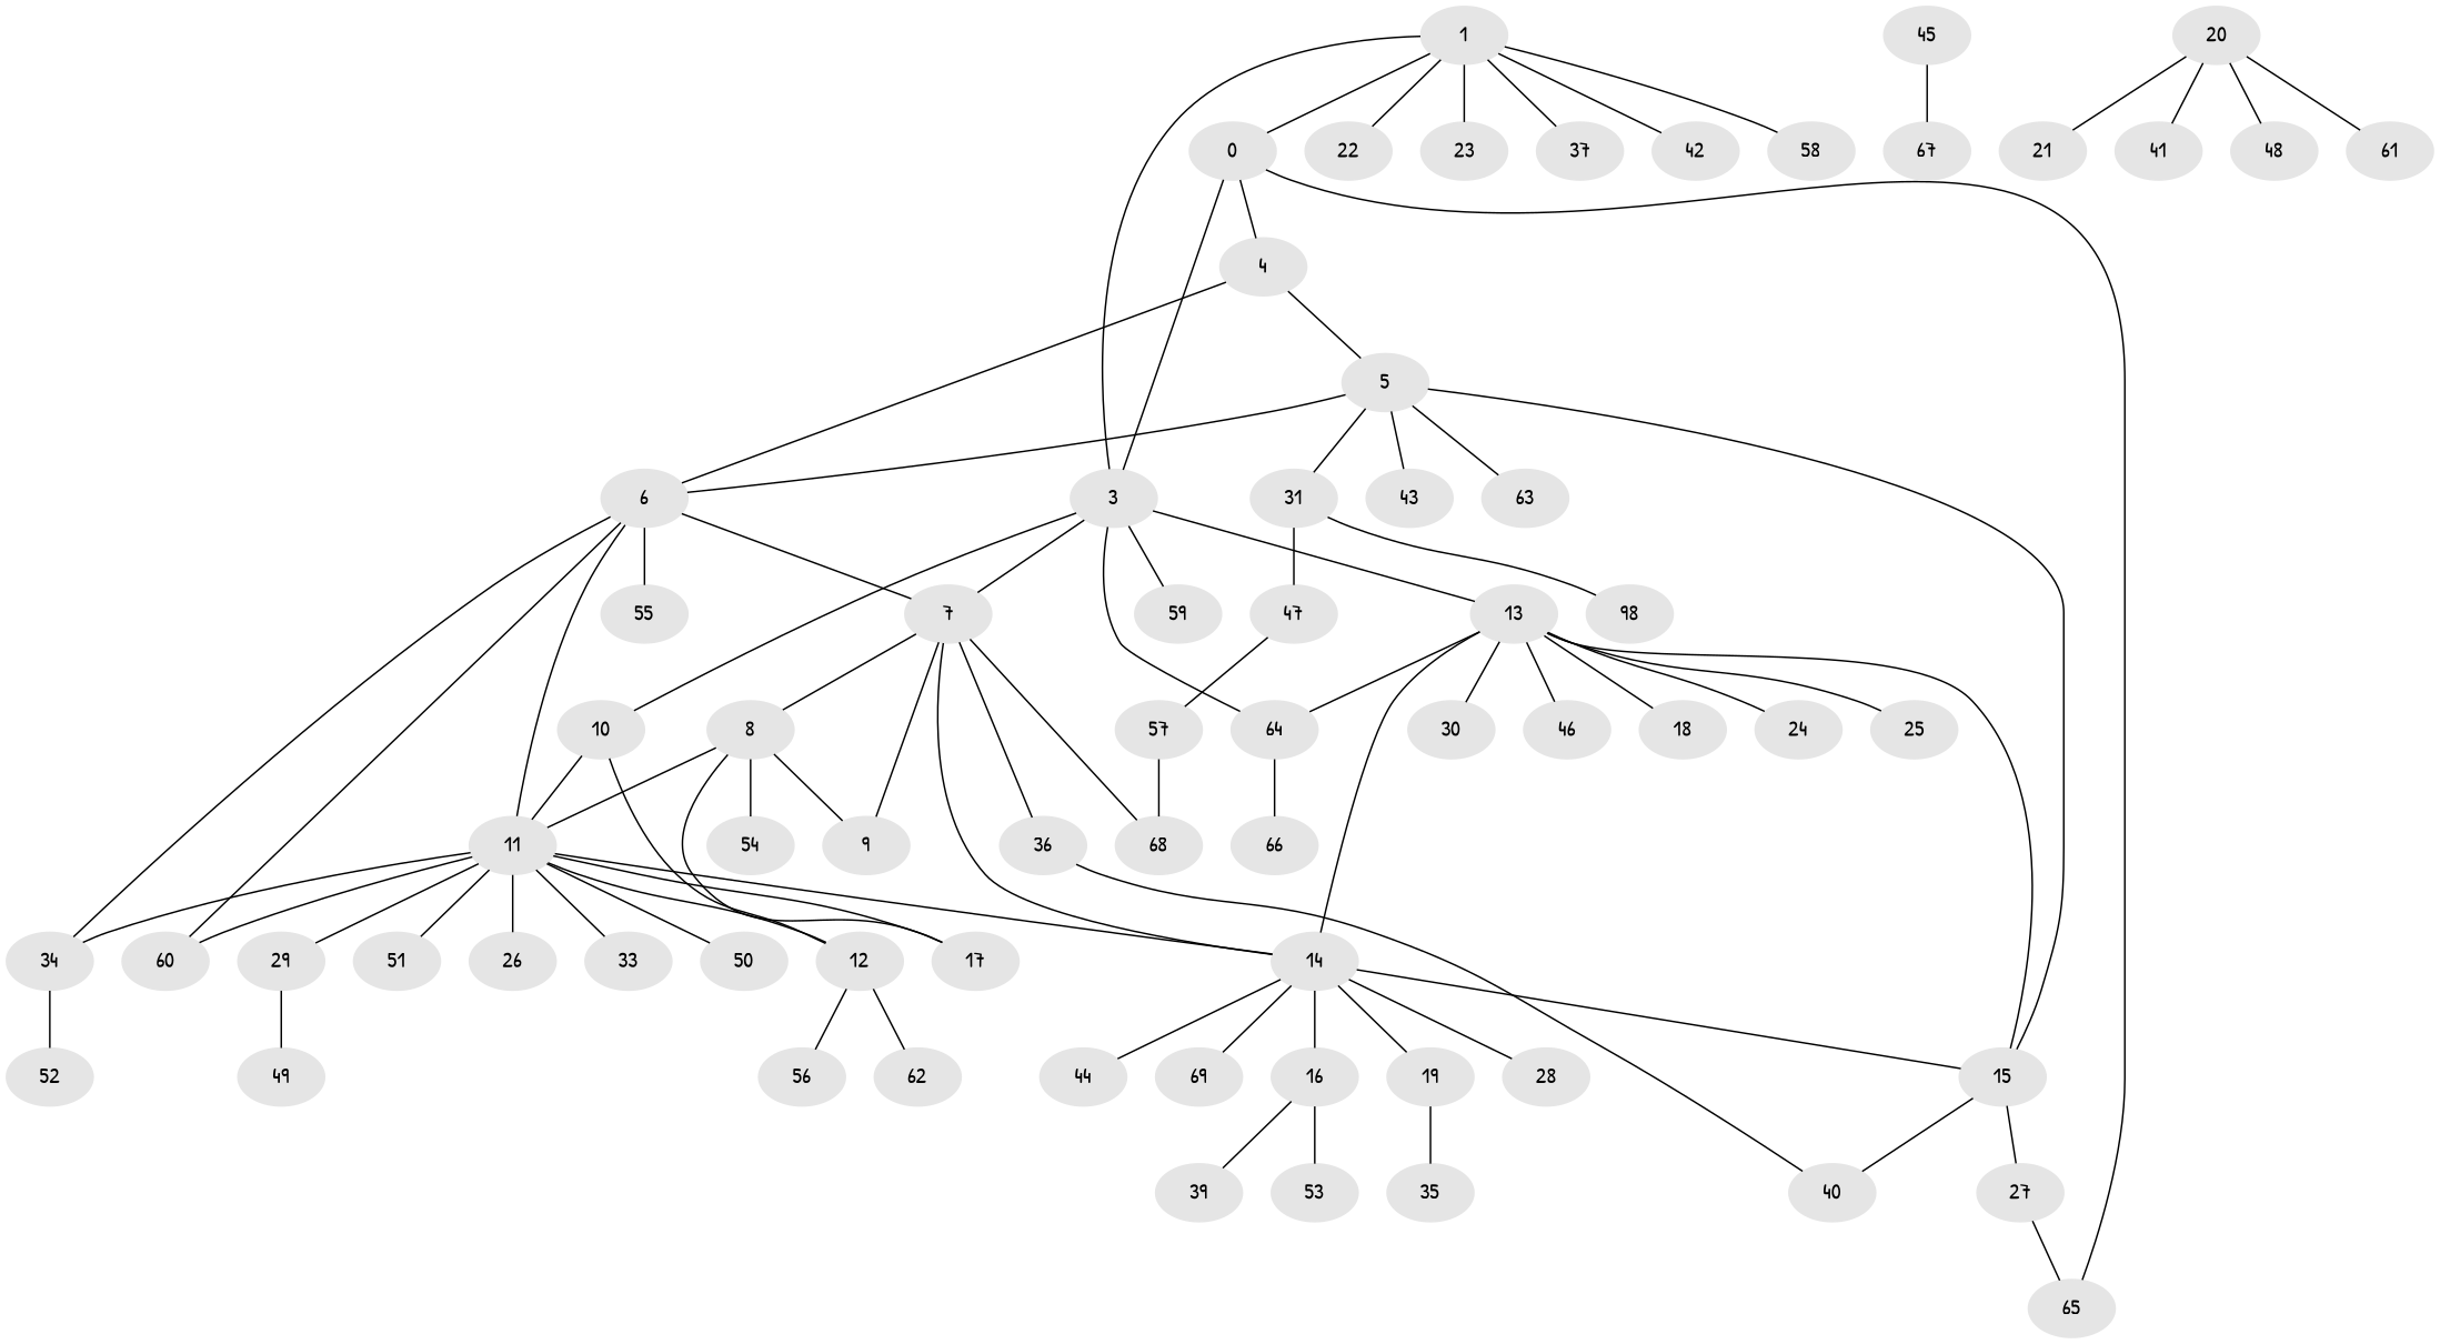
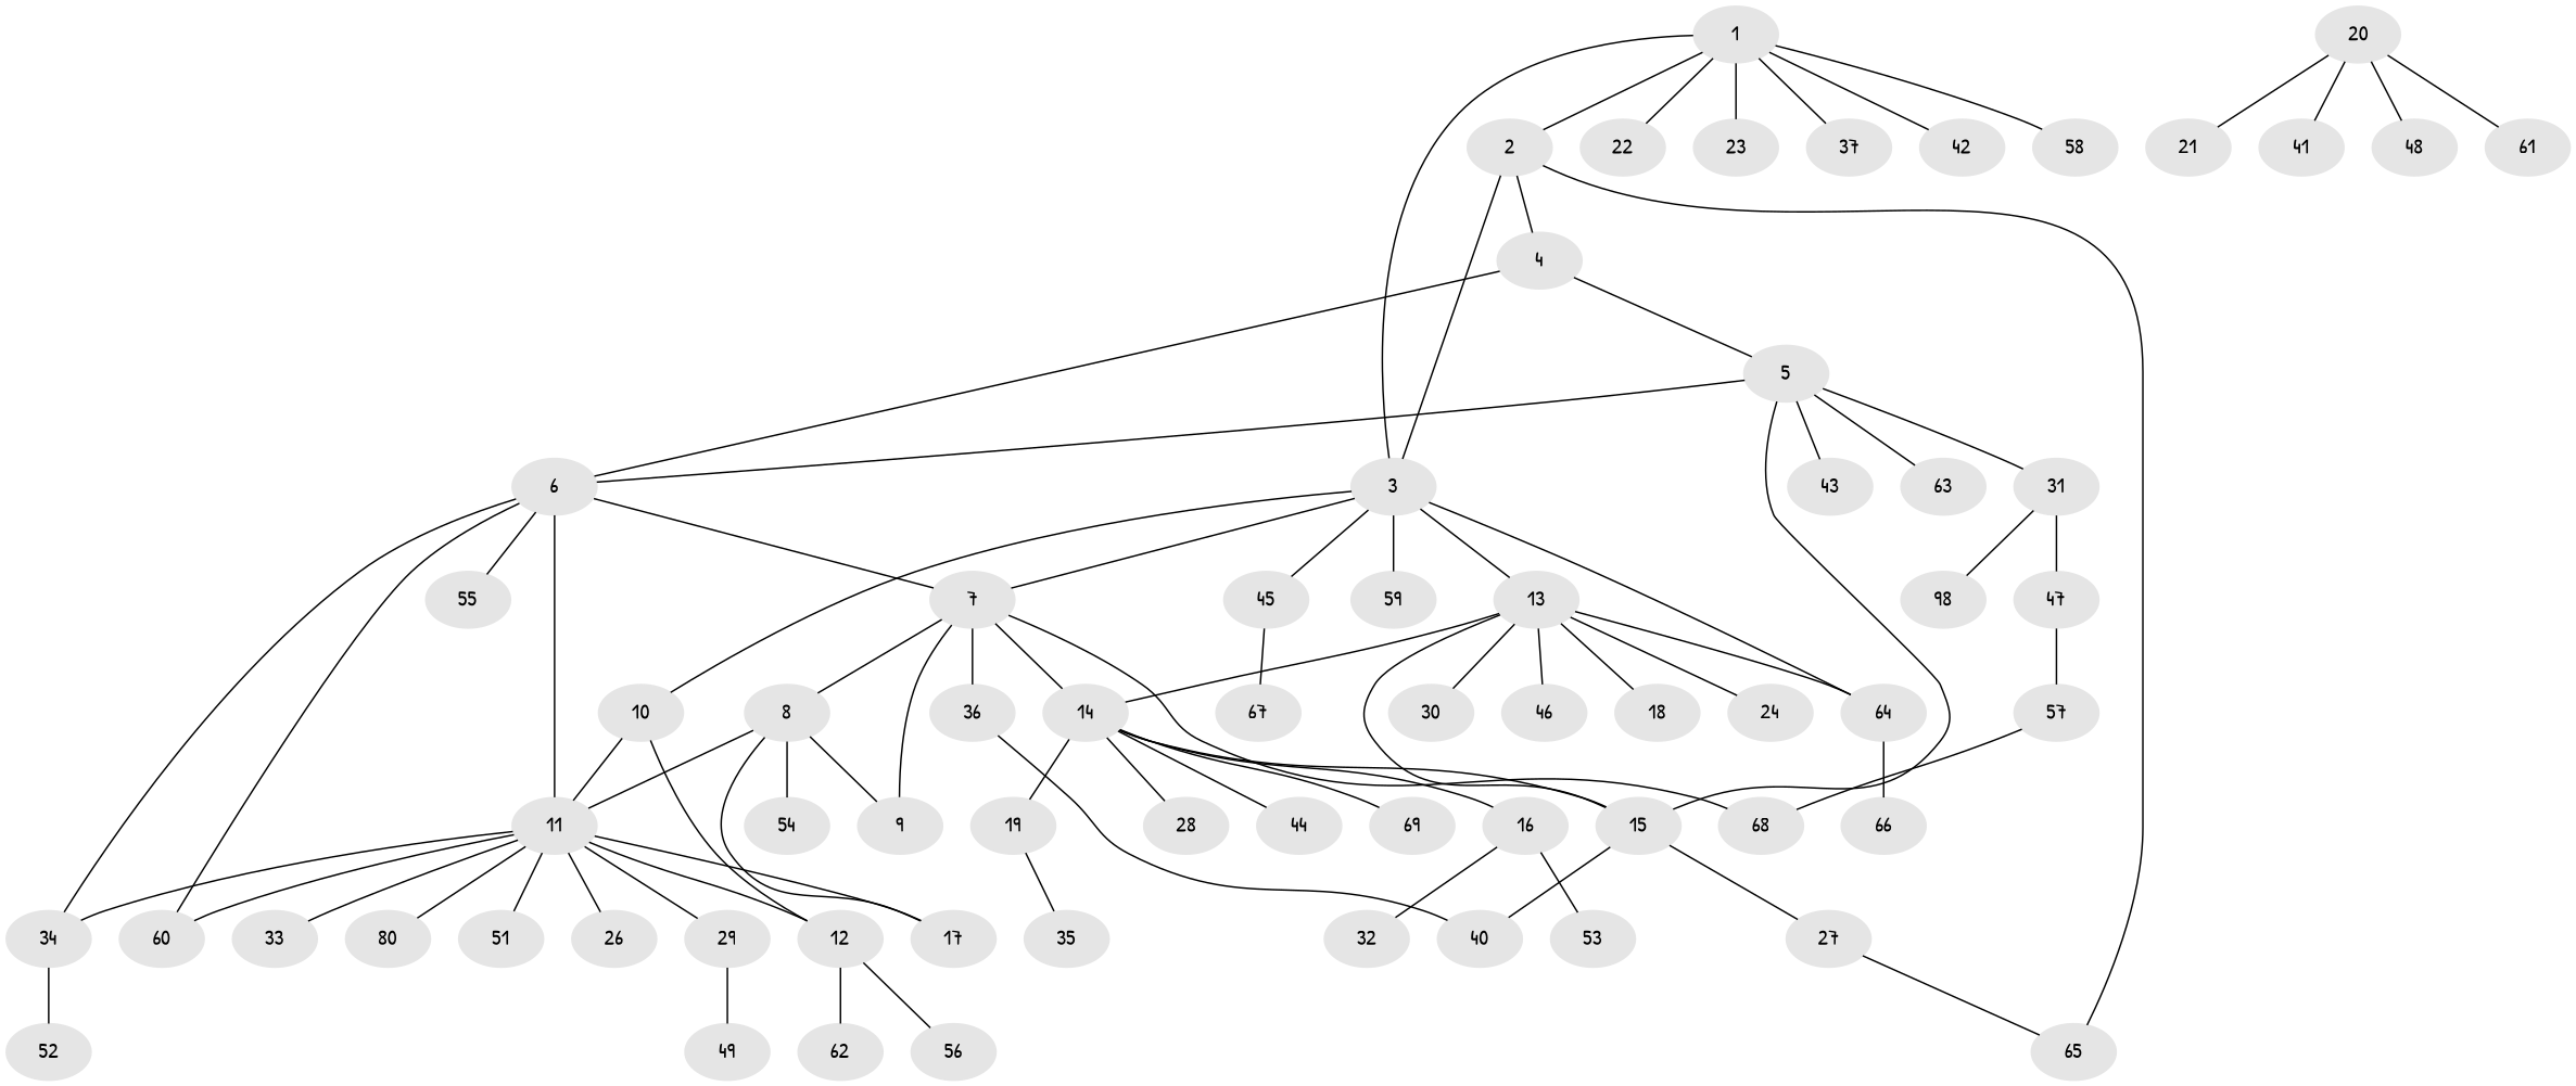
  graph {
    fontname="Patrick Hand"
    node [color=gray90 fontname="Patrick Hand" style=filled]
    edge [fontname="Patrick Hand"]
    1
-   2 [label=0]
+   2
    3
    22
    23
    37
    42
    58
    4
    65
    7
    10
    13
    45
    59
    64
    5
    6
    8
    9
    14
    36
    68
    11
    12
    15
    18
    24
-   25
    30
    46
    67
    66
    31
    43
    63
    34
    55
    60
    27
    40
    n42 [label=98]
    47
    17
    26
    29
    33
-   50
+   50 [label=80]
    51
    52
    54
    16
    19
    28
    44
    69
    20
    21
    41
    48
    61
    56
    62
    49
-   32 [label=39]
+   32
    53
    35
    57
    1 -- 2
    1 -- 3
    1 -- 22
    1 -- 23
    1 -- 37
    1 -- 42
    1 -- 58
    2 -- 3
    2 -- 4
    2 -- 65
    3 -- 7
    3 -- 10
    3 -- 13
+   3 -- 45
    3 -- 59
    3 -- 64
    4 -- 5
    4 -- 6
    7 -- 8
    7 -- 9
    7 -- 14
    7 -- 36
    7 -- 68
    10 -- 11
    10 -- 12
    13 -- 64
    13 -- 14
    13 -- 15
    13 -- 18
    13 -- 24
-   13 -- 25
    13 -- 30
    13 -- 46
    45 -- 67
    64 -- 66
    5 -- 6
    5 -- 15
    5 -- 31
    5 -- 43
    5 -- 63
    6 -- 7
    6 -- 11
    6 -- 34
    6 -- 55
    6 -- 60
    8 -- 9
    8 -- 11
    8 -- 17
    8 -- 54
    14 -- 15
    14 -- 16
    14 -- 19
    14 -- 28
    14 -- 44
    14 -- 69
    36 -- 40
-   11 -- 14
    11 -- 12
    11 -- 34
    11 -- 60
    11 -- 17
    11 -- 26
    11 -- 29
    11 -- 33
    11 -- 50
    11 -- 51
    12 -- 56
    12 -- 62
    15 -- 27
    15 -- 40
    31 -- n42
    31 -- 47
    34 -- 52
    27 -- 65
    47 -- 57
    29 -- 49
    16 -- 32
    16 -- 53
    19 -- 35
    20 -- 21
    20 -- 41
    20 -- 48
    20 -- 61
    57 -- 68
  }
